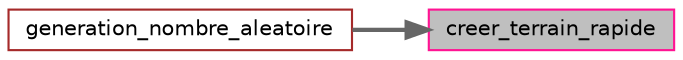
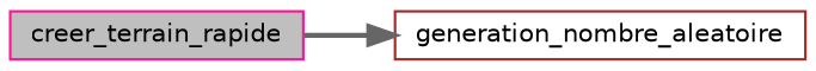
  digraph {
    rankdir=LR
    node [fontname=Helvetica fontsize=10 shape=record]
    n1 [color=deeppink fillcolor=grey75 fontcolor=black height=0.2 label=creer_terrain_rapide style=filled width=0.4]
    n2 [color=brown height=0.2 label=generation_nombre_aleatoire width=0.4]
-   n2 -> n1 [color=gray40 fontname=Helvetica fontsize=10 labelfontname=Helvetica labelfontsize=10 style=bold]
+   n1 -> n2 [color=gray40 fontname=Helvetica fontsize=10 labelfontname=Helvetica labelfontsize=10 style=bold]
  }
